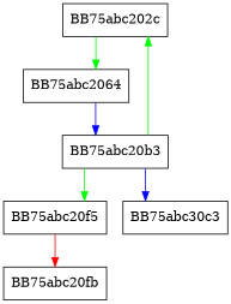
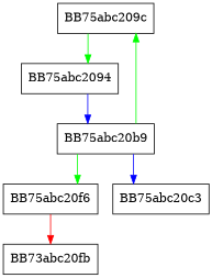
  digraph {
    splines=ortho
    node [shape=box]
    edge [color=green]
-   BB75abc202c
-   BB75abc2064
-   BB75abc20b3
-   BB75abc20f6 [label=BB75abc20f5]
-   BB75abc20c3 [label=BB75abc30c3]
-   BB75abc20fb
+   BB75abc202c [label=BB75abc209c]
+   BB75abc2064 [label=BB75abc2094]
+   BB75abc20b3 [label=BB75abc20b9]
+   BB75abc20f6
+   BB75abc20c3
+   BB75abc20fb [label=BB73abc20fb]
    BB75abc202c -> BB75abc2064
    BB75abc2064 -> BB75abc20b3 [color=blue]
    BB75abc20b3 -> BB75abc202c
    BB75abc20b3 -> BB75abc20f6
    BB75abc20b3 -> BB75abc20c3 [color=blue]
    BB75abc20f6 -> BB75abc20fb [color=red]
  }
